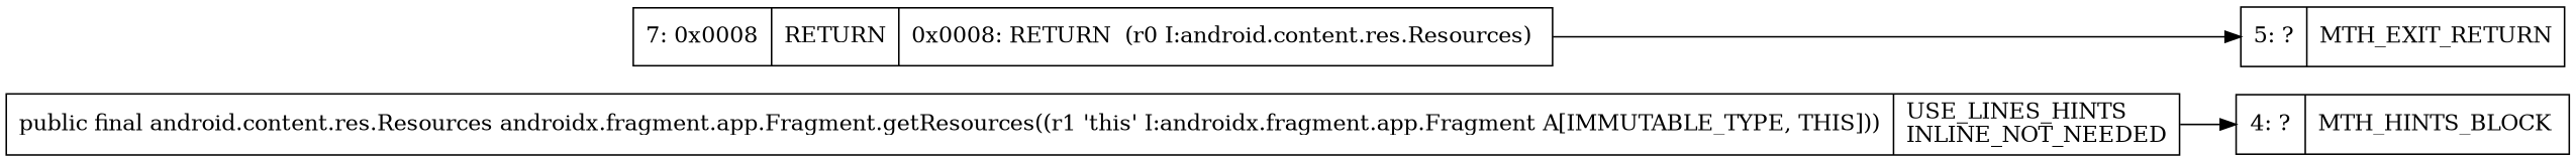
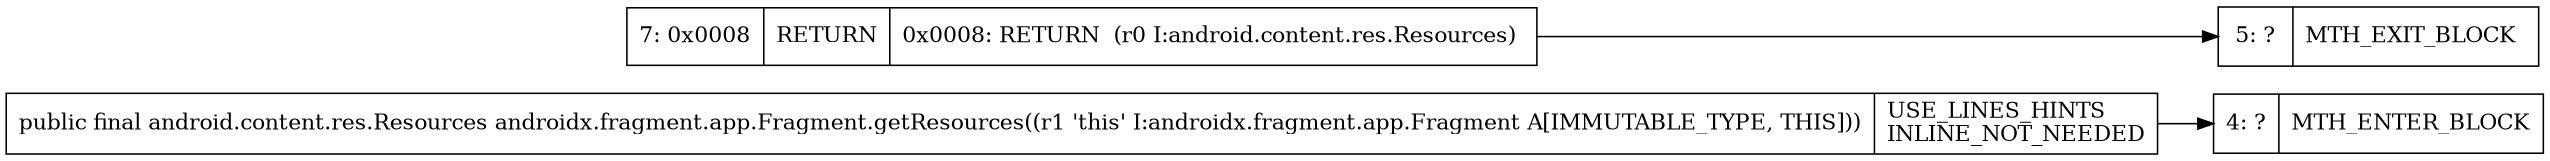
  digraph {
    rankdir=LR
    node [shape=record]
-   n1 [label="{4\:\ ?|MTH_HINTS_BLOCK\l}"]
+   n1 [label="{4\:\ ?|MTH_ENTER_BLOCK\l}"]
    n2 [label="{7\:\ 0x0008|RETURN\l|0x0008: RETURN  (r0 I:android.content.res.Resources) \l}"]
-   n3 [label="{5\:\ ?|MTH_EXIT_RETURN\l}"]
+   n3 [label="{5\:\ ?|MTH_EXIT_BLOCK\l}"]
    n4 [label="{public final android.content.res.Resources androidx.fragment.app.Fragment.getResources((r1 'this' I:androidx.fragment.app.Fragment A[IMMUTABLE_TYPE, THIS]))  | USE_LINES_HINTS\lINLINE_NOT_NEEDED\l}"]
    n2 -> n3
    n4 -> n1
  }
